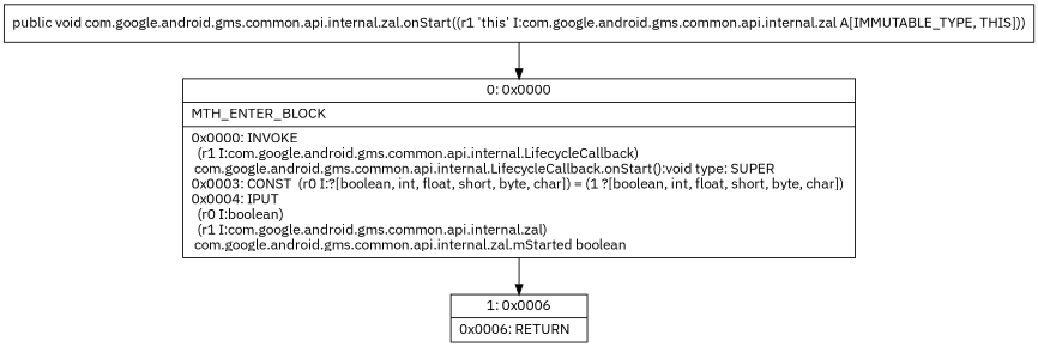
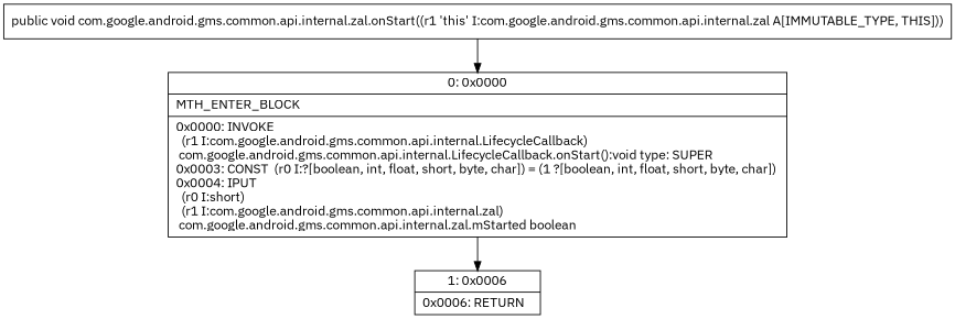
  digraph {
    fontname="IBM Plex Sans"
    node [shape=record fontname="IBM Plex Sans"]
    edge [fontname="IBM Plex Sans"]
-   n1 [label="{0\:\ 0x0000|MTH_ENTER_BLOCK\l|0x0000: INVOKE  \l  (r1 I:com.google.android.gms.common.api.internal.LifecycleCallback)\l com.google.android.gms.common.api.internal.LifecycleCallback.onStart():void type: SUPER \l0x0003: CONST  (r0 I:?[boolean, int, float, short, byte, char]) = (1 ?[boolean, int, float, short, byte, char]) \l0x0004: IPUT  \l  (r0 I:boolean)\l  (r1 I:com.google.android.gms.common.api.internal.zal)\l com.google.android.gms.common.api.internal.zal.mStarted boolean \l}"]
+   n1 [label="{0\:\ 0x0000|MTH_ENTER_BLOCK\l|0x0000: INVOKE  \l  (r1 I:com.google.android.gms.common.api.internal.LifecycleCallback)\l com.google.android.gms.common.api.internal.LifecycleCallback.onStart():void type: SUPER \l0x0003: CONST  (r0 I:?[boolean, int, float, short, byte, char]) = (1 ?[boolean, int, float, short, byte, char]) \l0x0004: IPUT  \l  (r0 I:short)\l  (r1 I:com.google.android.gms.common.api.internal.zal)\l com.google.android.gms.common.api.internal.zal.mStarted boolean \l}"]
    n2 [label="{1\:\ 0x0006|0x0006: RETURN   \l}"]
    n3 [label="{public void com.google.android.gms.common.api.internal.zal.onStart((r1 'this' I:com.google.android.gms.common.api.internal.zal A[IMMUTABLE_TYPE, THIS])) }"]
    n1 -> n2
    n3 -> n1
  }
